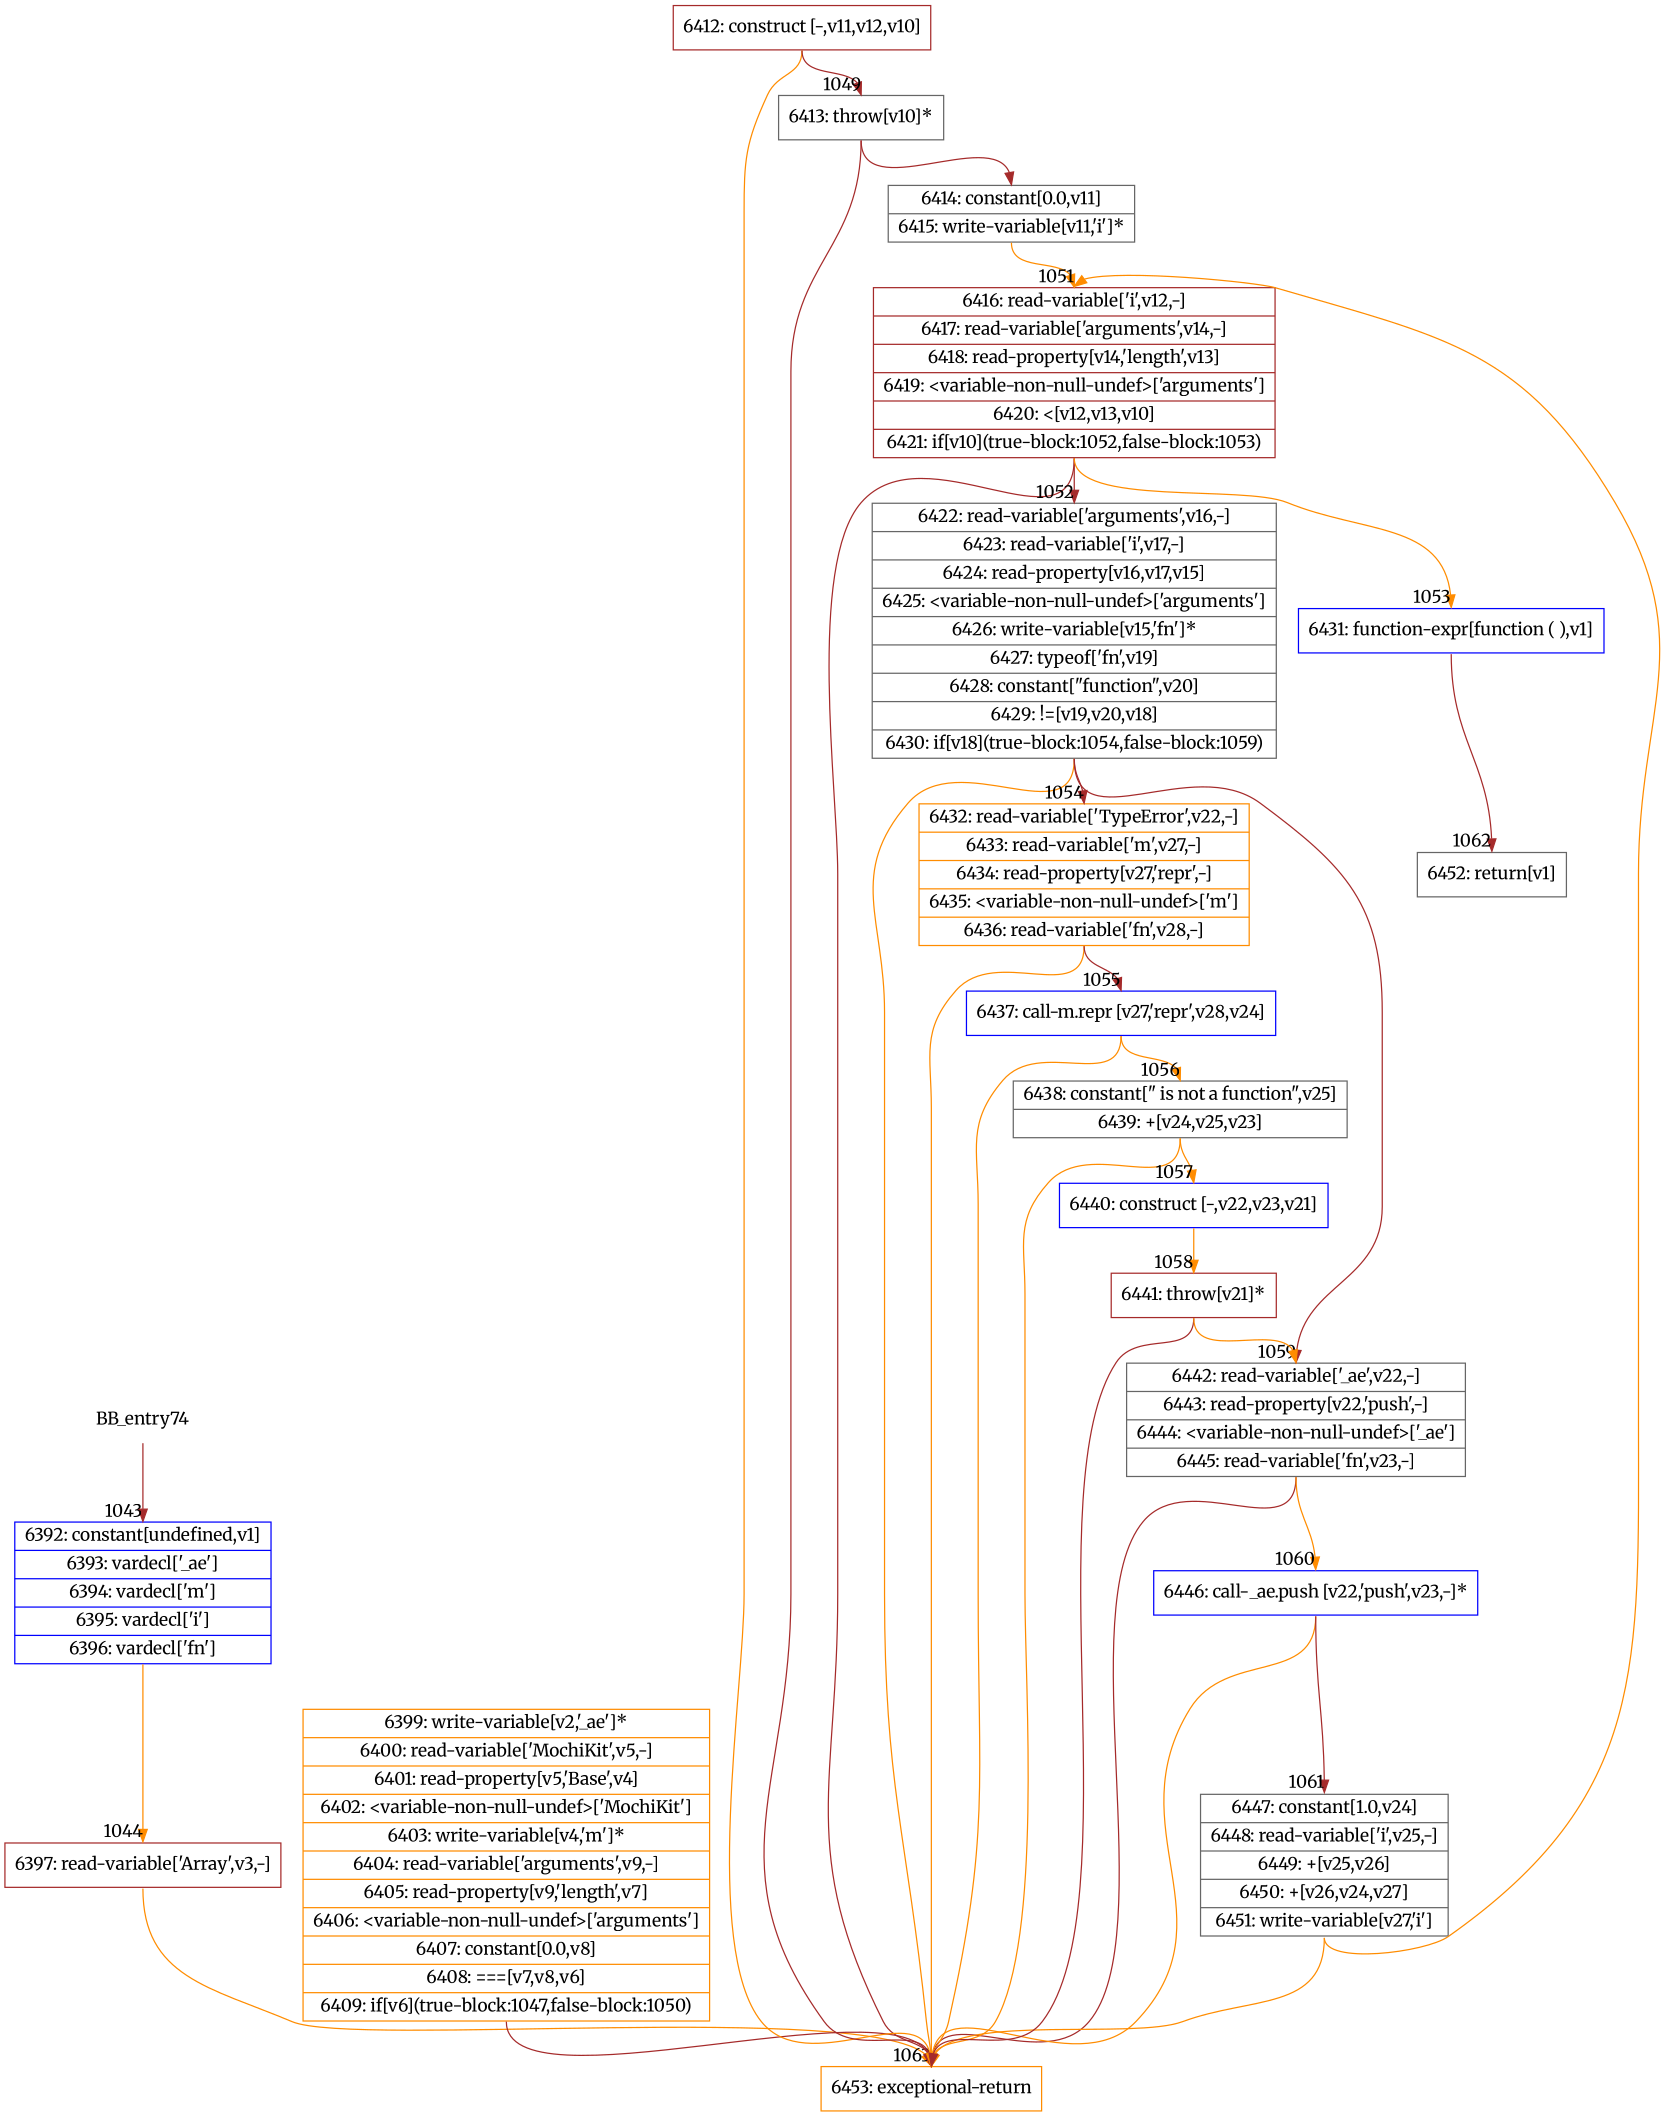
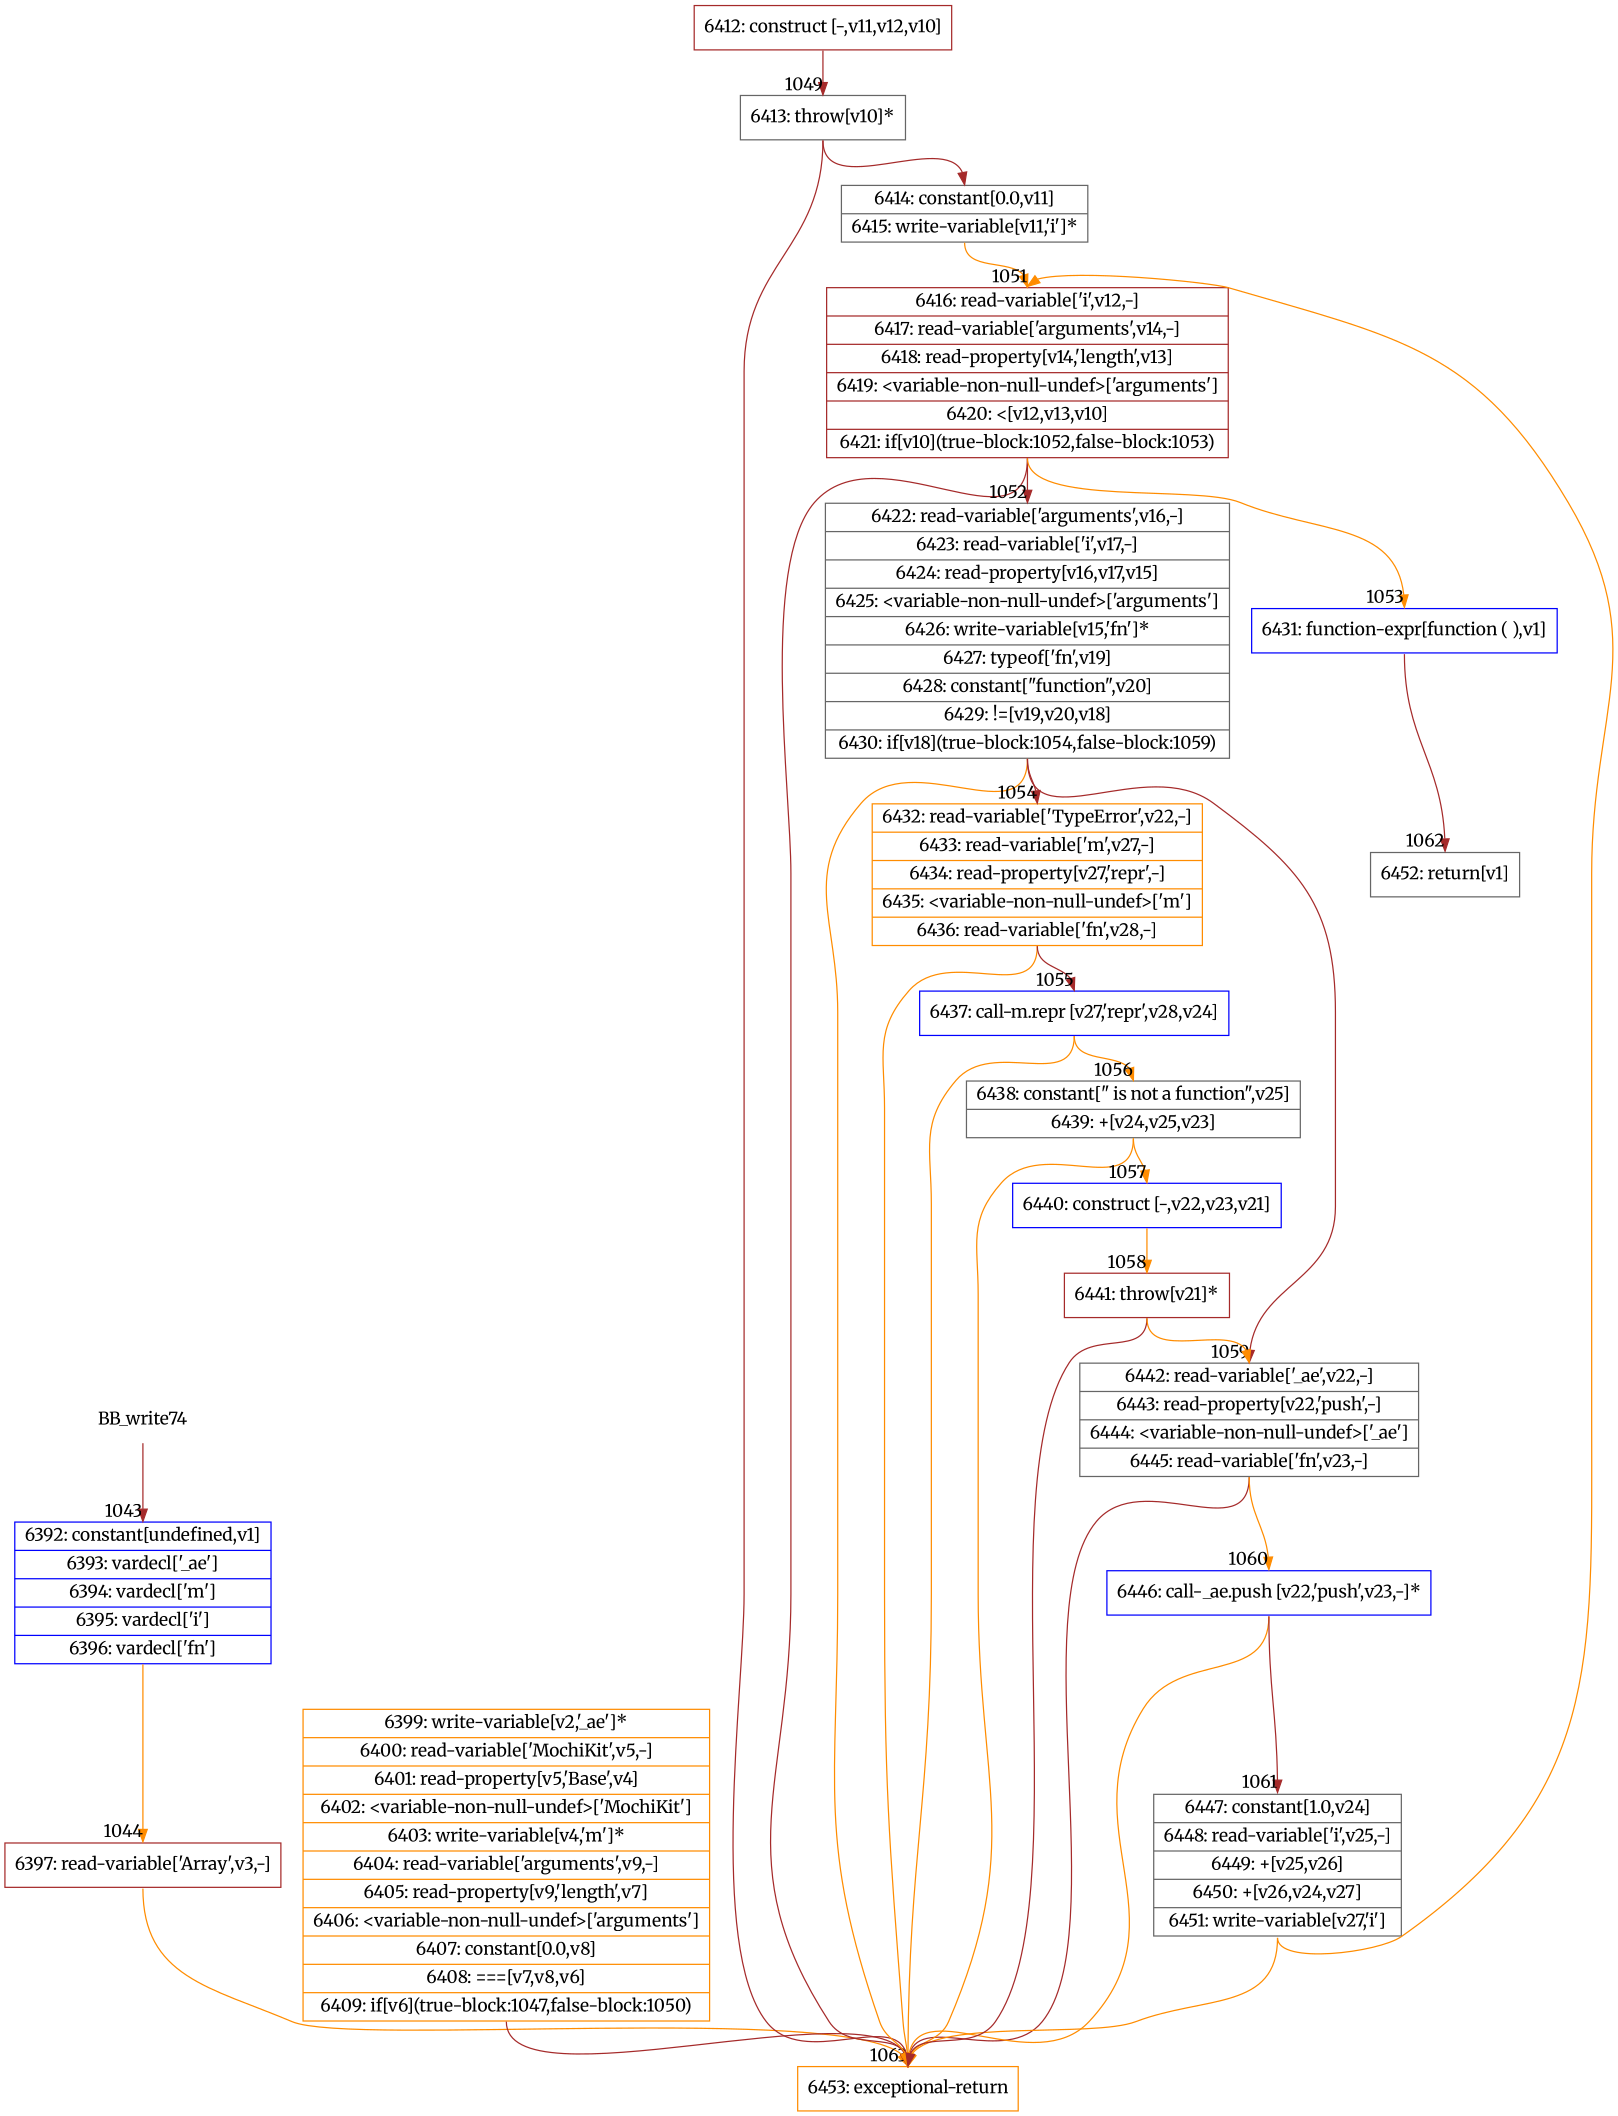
  digraph {
    fontname=Merriweather
    rankdir=TD
    node [color=gray40 fontname=Merriweather shape=record]
    edge [color=darkorange fontname=Merriweather headport=n tailport=s]
-   BB_entry74 [color=blue shape=none]
+   BB_entry74 [color=blue shape=none label=BB_write74]
    n2 [color=blue label="{6392: constant[undefined,v1]|6393: vardecl['_ae']|6394: vardecl['m']|6395: vardecl['i']|6396: vardecl['fn']}"]
    n3 [color=brown label="{6397: read-variable['Array',v3,-]}"]
    n4 [color=darkorange label="{6453: exceptional-return}"]
    n5 [color=darkorange label="{6399: write-variable[v2,'_ae']*|6400: read-variable['MochiKit',v5,-]|6401: read-property[v5,'Base',v4]|6402: \<variable-non-null-undef\>['MochiKit']|6403: write-variable[v4,'m']*|6404: read-variable['arguments',v9,-]|6405: read-property[v9,'length',v7]|6406: \<variable-non-null-undef\>['arguments']|6407: constant[0.0,v8]|6408: ===[v7,v8,v6]|6409: if[v6](true-block:1047,false-block:1050)}"]
    n6 [label="{6414: constant[0.0,v11]|6415: write-variable[v11,'i']*}"]
    n7 [color=brown label="{6416: read-variable['i',v12,-]|6417: read-variable['arguments',v14,-]|6418: read-property[v14,'length',v13]|6419: \<variable-non-null-undef\>['arguments']|6420: \<[v12,v13,v10]|6421: if[v10](true-block:1052,false-block:1053)}"]
    n8 [color=brown label="{6412: construct [-,v11,v12,v10]}"]
    n9 [label="{6413: throw[v10]*}"]
    n10 [label="{6422: read-variable['arguments',v16,-]|6423: read-variable['i',v17,-]|6424: read-property[v16,v17,v15]|6425: \<variable-non-null-undef\>['arguments']|6426: write-variable[v15,'fn']*|6427: typeof['fn',v19]|6428: constant[\"function\",v20]|6429: !=[v19,v20,v18]|6430: if[v18](true-block:1054,false-block:1059)}"]
    n11 [color=blue label="{6431: function-expr[function ( ),v1]}"]
    n12 [color=darkorange label="{6432: read-variable['TypeError',v22,-]|6433: read-variable['m',v27,-]|6434: read-property[v27,'repr',-]|6435: \<variable-non-null-undef\>['m']|6436: read-variable['fn',v28,-]}"]
    n13 [label="{6442: read-variable['_ae',v22,-]|6443: read-property[v22,'push',-]|6444: \<variable-non-null-undef\>['_ae']|6445: read-variable['fn',v23,-]}"]
    n14 [label="{6452: return[v1]}"]
    n15 [color=blue label="{6437: call-m.repr [v27,'repr',v28,v24]}"]
    n16 [color=blue label="{6446: call-_ae.push [v22,'push',v23,-]*}"]
    n17 [label="{6438: constant[\" is not a function\",v25]|6439: +[v24,v25,v23]}"]
    n18 [label="{6447: constant[1.0,v24]|6448: read-variable['i',v25,-]|6449: +[v25,v26]|6450: +[v26,v24,v27]|6451: write-variable[v27,'i']}"]
    n19 [color=blue label="{6440: construct [-,v22,v23,v21]}"]
    n20 [color=brown label="{6441: throw[v21]*}"]
    BB_entry74 -> n2 [color=brown headlabel="    1043"]
    n2 -> n3 [headlabel="      1044"]
    n3 -> n4 [headlabel="      1063"]
    n5 -> n4 [color=brown]
    n6 -> n7 [headlabel="      1051"]
    n7 -> n4 [color=brown]
    n7 -> n10 [color=brown headlabel="      1052"]
    n7 -> n11 [headlabel="      1053"]
-   n8 -> n4
    n8 -> n9 [color=brown headlabel="      1049"]
    n9 -> n4 [color=brown]
    n9 -> n6 [color=brown]
    n10 -> n4
    n10 -> n12 [color=brown headlabel="      1054"]
    n10 -> n13 [color=brown headlabel="      1059"]
    n11 -> n14 [color=brown headlabel="      1062"]
    n12 -> n4
    n12 -> n15 [color=brown headlabel="      1055"]
    n13 -> n4 [color=brown]
    n13 -> n16 [headlabel="      1060"]
    n15 -> n4
    n15 -> n17 [headlabel="      1056"]
    n16 -> n4
    n16 -> n18 [color=brown headlabel="      1061"]
    n17 -> n4
    n17 -> n19 [headlabel="      1057"]
    n18 -> n4
    n18 -> n7
    n19 -> n20 [headlabel="      1058"]
    n20 -> n4 [color=brown]
    n20 -> n13
  }
